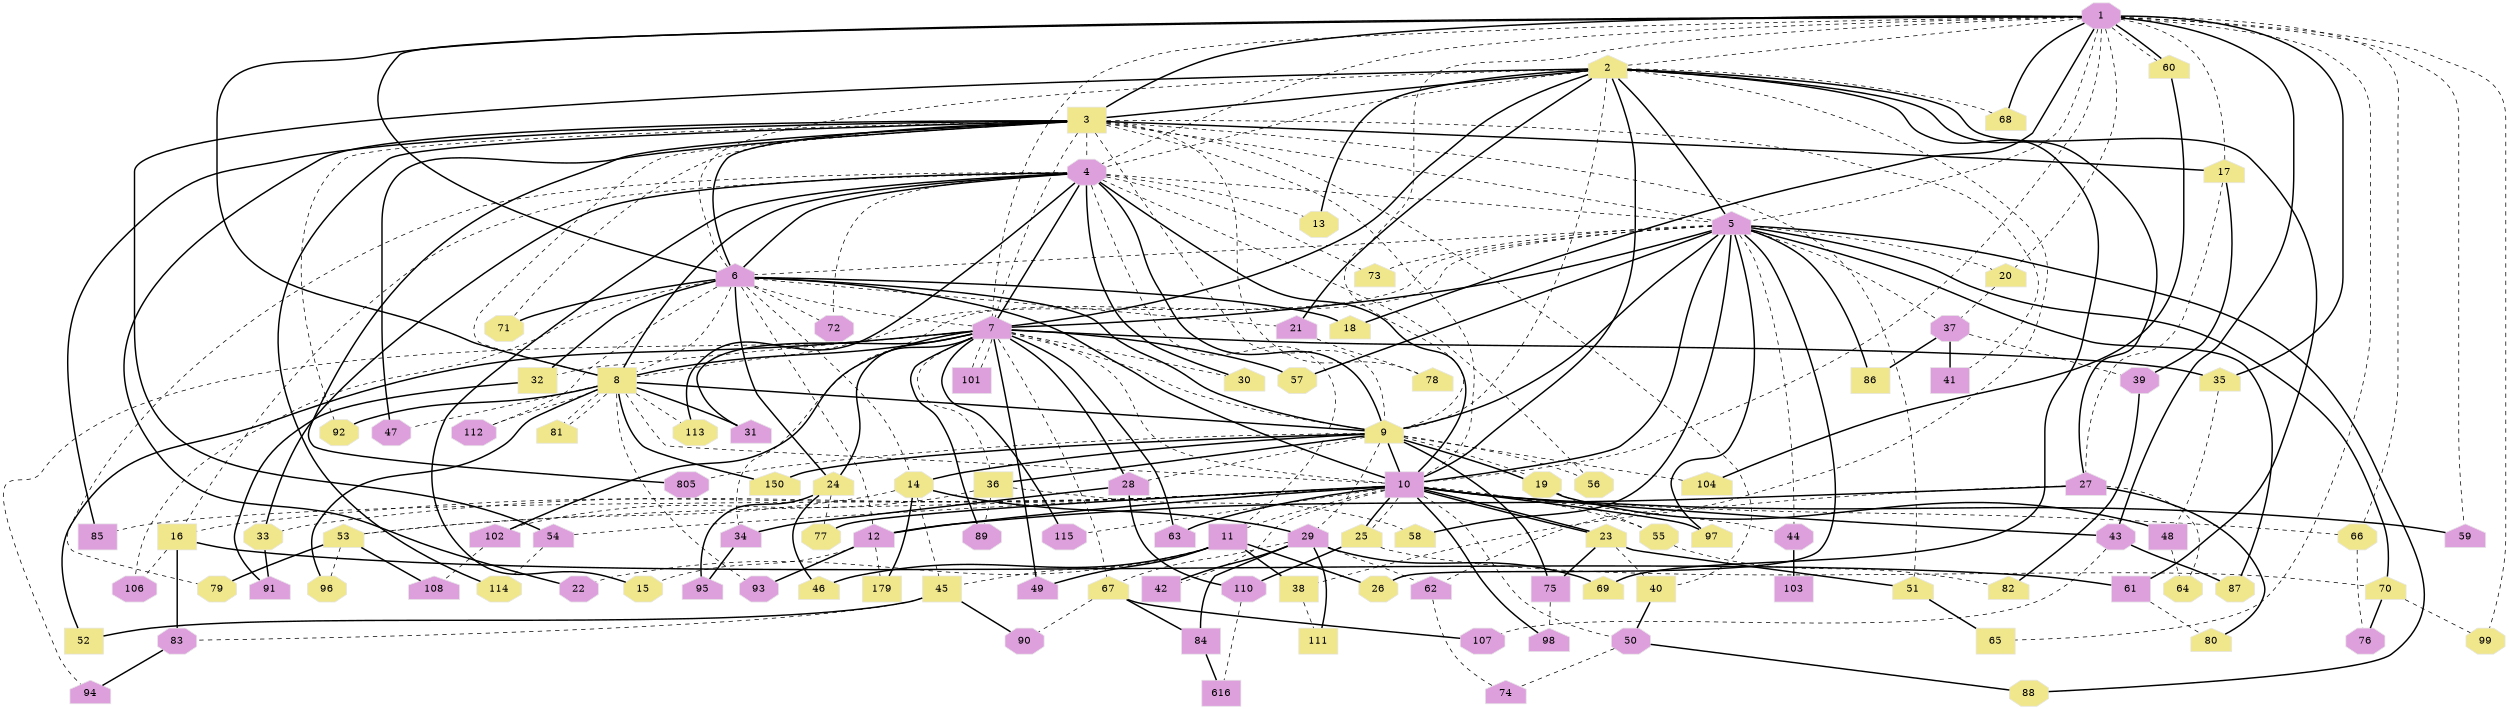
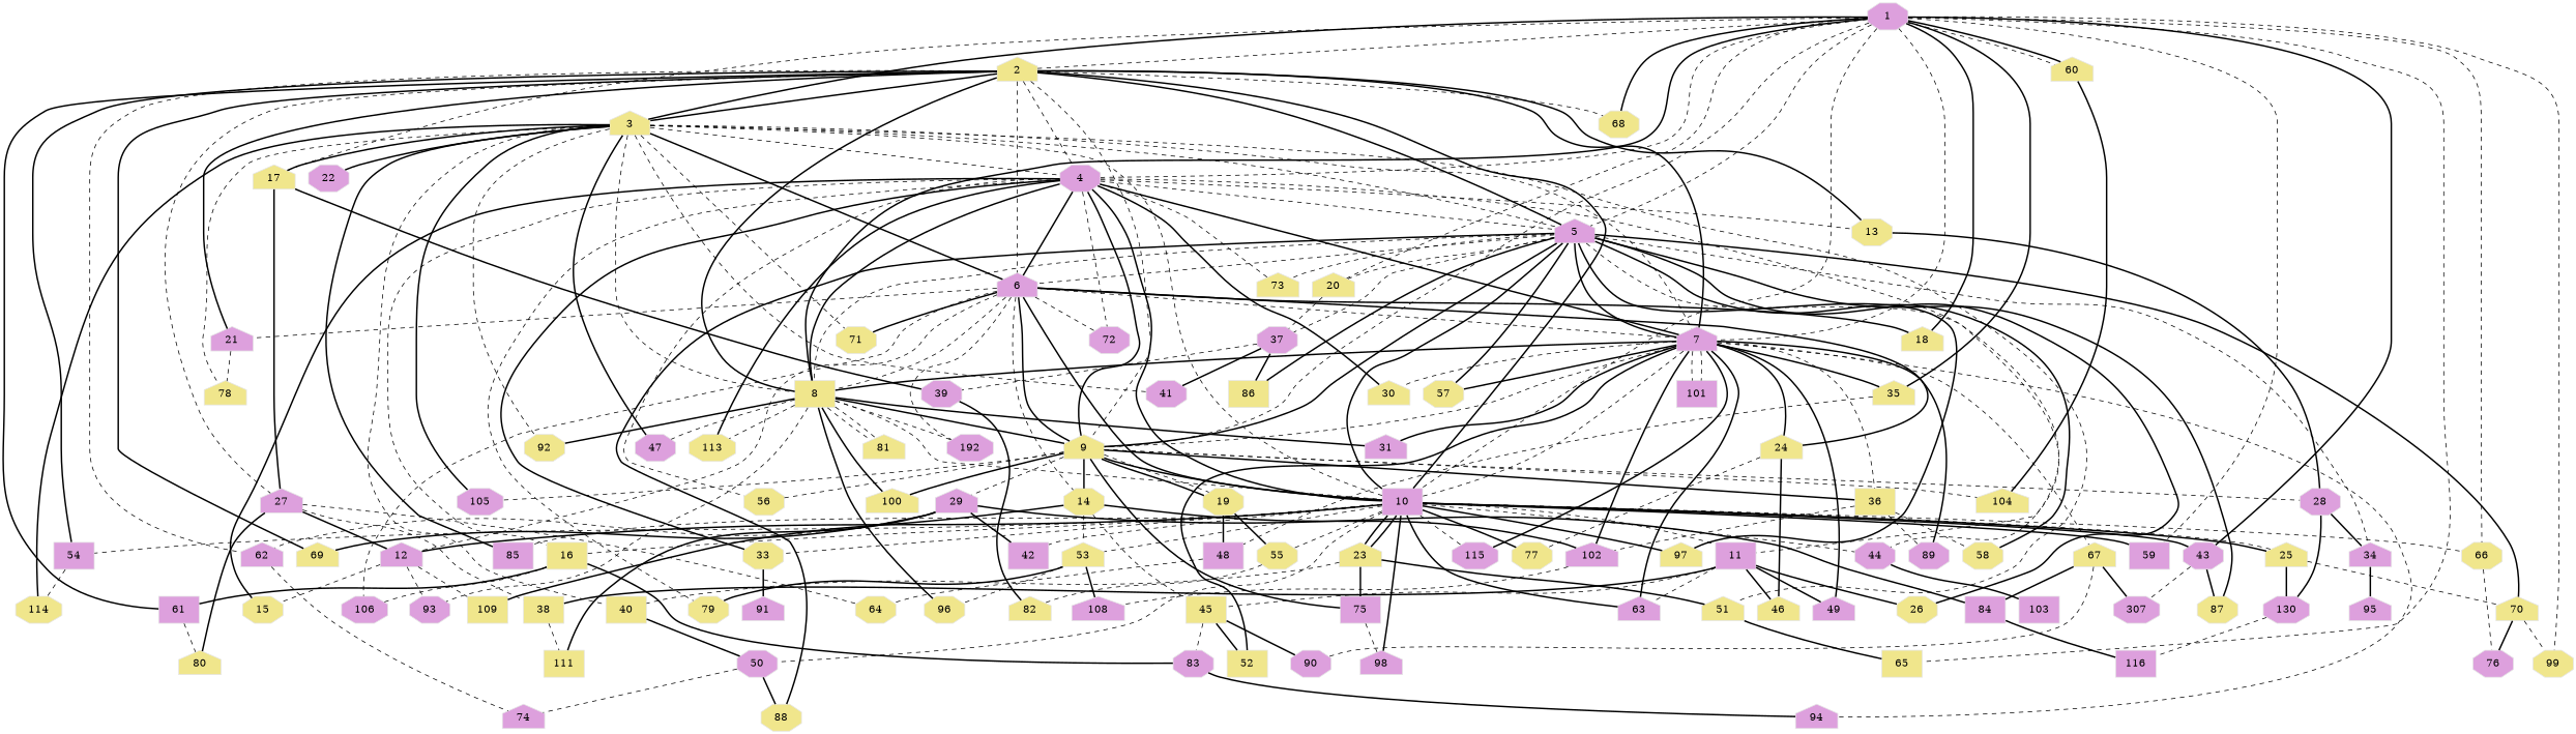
  graph {
    node [color=gray90 fillcolor=khaki shape=octagon style=filled]
    edge [style=bold]
    1 [fillcolor=plum]
    2 [shape=house]
-   3 [shape=box]
+   3 [shape=house]
    4 [fillcolor=plum]
    5 [fillcolor=plum shape=house]
    6 [fillcolor=plum shape=house]
    7 [fillcolor=plum shape=house]
    8 [shape=box]
    9 [shape=house]
    10 [fillcolor=plum shape=box]
    17 [shape=house]
    18 [shape=house]
    20 [shape=house]
    35 [shape=house]
    43 [fillcolor=plum]
-   59 [fillcolor=plum shape=house]
+   59 [fillcolor=plum shape=box]
    60 [shape=house]
    65 [shape=box]
    66
-   68 [shape=house]
+   68
    99
    13
    21 [fillcolor=plum shape=house]
    27 [fillcolor=plum shape=house]
-   54 [fillcolor=plum shape=house]
+   54 [fillcolor=plum shape=box]
    61 [fillcolor=plum shape=box]
    62 [fillcolor=plum shape=house]
    69 [shape=house]
    22 [fillcolor=plum]
    40 [shape=box]
-   41 [fillcolor=plum shape=box]
+   41 [fillcolor=plum]
    47 [fillcolor=plum]
    51 [shape=house]
    71
    78 [shape=house]
    85 [fillcolor=plum shape=box]
    92
-   105 [fillcolor=plum label=805]
+   105 [fillcolor=plum]
    114
    11 [fillcolor=plum shape=box]
    15
    16 [shape=box]
    30 [shape=house]
    33
    56
    72 [fillcolor=plum]
    73 [shape=house]
    79
    113
    26
    34 [fillcolor=plum shape=house]
    37 [fillcolor=plum]
    44 [fillcolor=plum]
    57
-   58 [shape=house]
+   58
    70 [shape=house]
    86 [shape=box]
    87
    88
    97 [shape=house]
    12 [fillcolor=plum shape=house]
    14
    24 [shape=house]
-   32 [shape=box]
    106 [fillcolor=plum]
-   112 [fillcolor=plum]
-   28 [fillcolor=plum shape=house]
+   112 [fillcolor=plum label=192]
+   28 [fillcolor=plum]
    31 [fillcolor=plum shape=house]
    36 [shape=box]
    49 [fillcolor=plum shape=house]
    52 [shape=box]
    63 [fillcolor=plum shape=house]
    67 [shape=house]
    89 [fillcolor=plum]
    94 [fillcolor=plum shape=house]
    101 [fillcolor=plum shape=box]
    102 [fillcolor=plum shape=house]
    115 [fillcolor=plum]
    81 [shape=house]
    93 [fillcolor=plum]
    96
-   100 [shape=house label=150]
+   100 [shape=house]
    19
    29 [fillcolor=plum shape=house]
    75 [fillcolor=plum shape=box]
    104 [shape=house]
    23 [shape=house]
    25 [shape=house]
    42 [fillcolor=plum shape=box]
    50 [fillcolor=plum]
    53 [shape=house]
    55
    77
    98 [fillcolor=plum shape=house]
    39 [fillcolor=plum]
    48 [fillcolor=plum shape=box]
-   107 [fillcolor=plum]
+   107 [fillcolor=plum label=307]
    76 [fillcolor=plum]
    38 [shape=box]
    64
    80 [shape=house]
    74 [fillcolor=plum shape=house]
    45 [shape=box]
    46 [shape=house]
    83 [fillcolor=plum]
    91 [fillcolor=plum shape=house]
    95 [fillcolor=plum shape=house]
    103 [fillcolor=plum shape=box]
-   109 [shape=box label=179]
-   110 [fillcolor=plum]
+   109 [shape=box]
+   110 [fillcolor=plum label=130]
    84 [fillcolor=plum shape=box]
    90 [fillcolor=plum]
    108 [fillcolor=plum shape=house]
    111 [shape=box]
    82 [shape=house]
-   116 [fillcolor=plum shape=box label=616]
+   116 [fillcolor=plum shape=box]
    1 -- 2 [style=dashed]
    1 -- 3
    1 -- 4 [style=dashed]
    1 -- 5 [style=dashed]
-   1 -- 6
    1 -- 7 [style=dashed]
    1 -- 8
    1 -- 9 [style=dashed]
    1 -- 10 [style=dashed]
    1 -- 17 [style=dashed]
    1 -- 18
    1 -- 20 [style=dashed]
    1 -- 35
    1 -- 43
    1 -- 59 [style=dashed]
    1 -- 60 [style=dashed]
    1 -- 60
    1 -- 65 [style=dashed]
    1 -- 66 [style=dashed]
    1 -- 68
    1 -- 99 [style=dashed]
    2 -- 3
    2 -- 4 [style=dashed]
    2 -- 5
    2 -- 6 [style=dashed]
    2 -- 7
+   2 -- 8
    2 -- 9 [style=dashed]
    2 -- 10
    2 -- 68 [style=dashed]
    2 -- 13
    2 -- 21
-   2 -- 27
+   2 -- 27 [style=dashed]
    2 -- 54
    2 -- 61
    2 -- 62 [style=dashed]
    2 -- 69
    3 -- 4 [style=dashed]
    3 -- 5 [style=dashed]
    3 -- 6
    3 -- 7 [style=dashed]
    3 -- 8 [style=dashed]
-   3 -- 9 [style=dashed]
    3 -- 10 [style=dashed]
    3 -- 17
    3 -- 22
    3 -- 40 [style=dashed]
    3 -- 41 [style=dashed]
    3 -- 47
    3 -- 51 [style=dashed]
    3 -- 71 [style=dashed]
    3 -- 78 [style=dashed]
    3 -- 85
    3 -- 92 [style=dashed]
    3 -- 105
    3 -- 114
    4 -- 5 [style=dashed]
    4 -- 6
    4 -- 7
    4 -- 8
    4 -- 9
    4 -- 10
    4 -- 13 [style=dashed]
    4 -- 11 [style=dashed]
    4 -- 15
    4 -- 16 [style=dashed]
    4 -- 30
    4 -- 33
    4 -- 56 [style=dashed]
    4 -- 72 [style=dashed]
    4 -- 73 [style=dashed]
    4 -- 79 [style=dashed]
    4 -- 113
    5 -- 6 [style=dashed]
    5 -- 7
    5 -- 8 [style=dashed]
    5 -- 9
    5 -- 10
    5 -- 20 [style=dashed]
    5 -- 73 [style=dashed]
    5 -- 26
    5 -- 34 [style=dashed]
    5 -- 37 [style=dashed]
    5 -- 44 [style=dashed]
    5 -- 57
    5 -- 58
    5 -- 70
    5 -- 86
    5 -- 87
    5 -- 88
    5 -- 97
    6 -- 7 [style=dashed]
    6 -- 8 [style=dashed]
    6 -- 9
    6 -- 10
    6 -- 18
    6 -- 21 [style=dashed]
    6 -- 71
    6 -- 72 [style=dashed]
    6 -- 12 [style=dashed]
    6 -- 14 [style=dashed]
    6 -- 24
-   6 -- 32
    6 -- 106 [style=dashed]
    6 -- 112 [style=dashed]
    7 -- 8
    7 -- 9 [style=dashed]
    7 -- 10 [style=dashed]
    7 -- 35
    7 -- 30 [style=dashed]
    7 -- 57
    7 -- 24
-   7 -- 32 [style=dashed]
-   7 -- 28
+   13 -- 28
    7 -- 31
    7 -- 36 [style=dashed]
    7 -- 49
    7 -- 52
    7 -- 63
    7 -- 67 [style=dashed]
    7 -- 89
    7 -- 94 [style=dashed]
    7 -- 101 [style=dashed]
    7 -- 101 [style=dashed]
    7 -- 102
    7 -- 115
    8 -- 9
    8 -- 10 [style=dashed]
    8 -- 47 [style=dashed]
    8 -- 92
    8 -- 113 [style=dashed]
    8 -- 112 [style=dashed]
    8 -- 31
    8 -- 81 [style=dashed]
    8 -- 81 [style=dashed]
    8 -- 93 [style=dashed]
    8 -- 96
    8 -- 100
    9 -- 10
    9 -- 105 [style=dashed]
    9 -- 56 [style=dashed]
    9 -- 14
    9 -- 28 [style=dashed]
    9 -- 36
    9 -- 100
    9 -- 19
    9 -- 19 [style=dashed]
    9 -- 29 [style=dashed]
    9 -- 75
    9 -- 104 [style=dashed]
    10 -- 43
    10 -- 59
    10 -- 66 [style=dashed]
    10 -- 54 [style=dashed]
    10 -- 85 [style=dashed]
    10 -- 11 [style=dashed]
    10 -- 16 [style=dashed]
    10 -- 33 [style=dashed]
    10 -- 44 [style=dashed]
    10 -- 97
    10 -- 12
    10 -- 63
    10 -- 115 [style=dashed]
    10 -- 23
    10 -- 23
    10 -- 25
    10 -- 25 [style=dashed]
    10 -- 42 [style=dashed]
    10 -- 50 [style=dashed]
    10 -- 53 [style=dashed]
    10 -- 55 [style=dashed]
    10 -- 77
    10 -- 98
-   17 -- 27 [style=dashed]
+   17 -- 27
    17 -- 39
    20 -- 37 [style=dashed]
    35 -- 48 [style=dashed]
    43 -- 87
    43 -- 107 [style=dashed]
    60 -- 104
    66 -- 76 [style=dashed]
    21 -- 78 [style=dashed]
    27 -- 12
    27 -- 38 [style=dashed]
    27 -- 64 [style=dashed]
    27 -- 80
    54 -- 114 [style=dashed]
    61 -- 80 [style=dashed]
    62 -- 74 [style=dashed]
    40 -- 50
    51 -- 65
-   11 -- 22 [style=dashed]
+   11 -- 63 [style=dashed]
    11 -- 26
    11 -- 49
    11 -- 38
    11 -- 45 [style=dashed]
    11 -- 46
    16 -- 61
    16 -- 106 [style=dashed]
    16 -- 83
    33 -- 91
    34 -- 95
    37 -- 41
    37 -- 86
    37 -- 39 [style=dashed]
    44 -- 103
    70 -- 99 [style=dashed]
    70 -- 76
    12 -- 15 [style=dashed]
-   12 -- 93
+   12 -- 93 [style=dashed]
    12 -- 109 [style=dashed]
-   14 -- 29
+   14 -- 102
    14 -- 53 [style=dashed]
    14 -- 45 [style=dashed]
    14 -- 109
    24 -- 77 [style=dashed]
    24 -- 46
-   24 -- 95
-   32 -- 91
    28 -- 34
    28 -- 110
    36 -- 58 [style=dashed]
    36 -- 89 [style=dashed]
    36 -- 102 [style=dashed]
    67 -- 107
    67 -- 84
    67 -- 90 [style=dashed]
    102 -- 108 [style=dashed]
-   19 -- 55 [style=dashed]
+   19 -- 55
    19 -- 48
    29 -- 62 [style=dashed]
    29 -- 69
-   29 -- 67 [style=dashed]
    29 -- 42
    29 -- 84
    29 -- 111
    75 -- 98 [style=dashed]
    23 -- 40 [style=dashed]
    23 -- 51
    23 -- 75
    25 -- 70 [style=dashed]
    25 -- 110
    50 -- 88
    50 -- 74 [style=dashed]
    53 -- 79
    53 -- 96 [style=dashed]
    53 -- 108
    55 -- 82 [style=dashed]
    39 -- 82
    48 -- 64 [style=dashed]
    38 -- 111 [style=dashed]
    45 -- 52
    45 -- 83 [style=dashed]
    45 -- 90
    83 -- 94
    110 -- 116 [style=dashed]
    84 -- 116
  }
